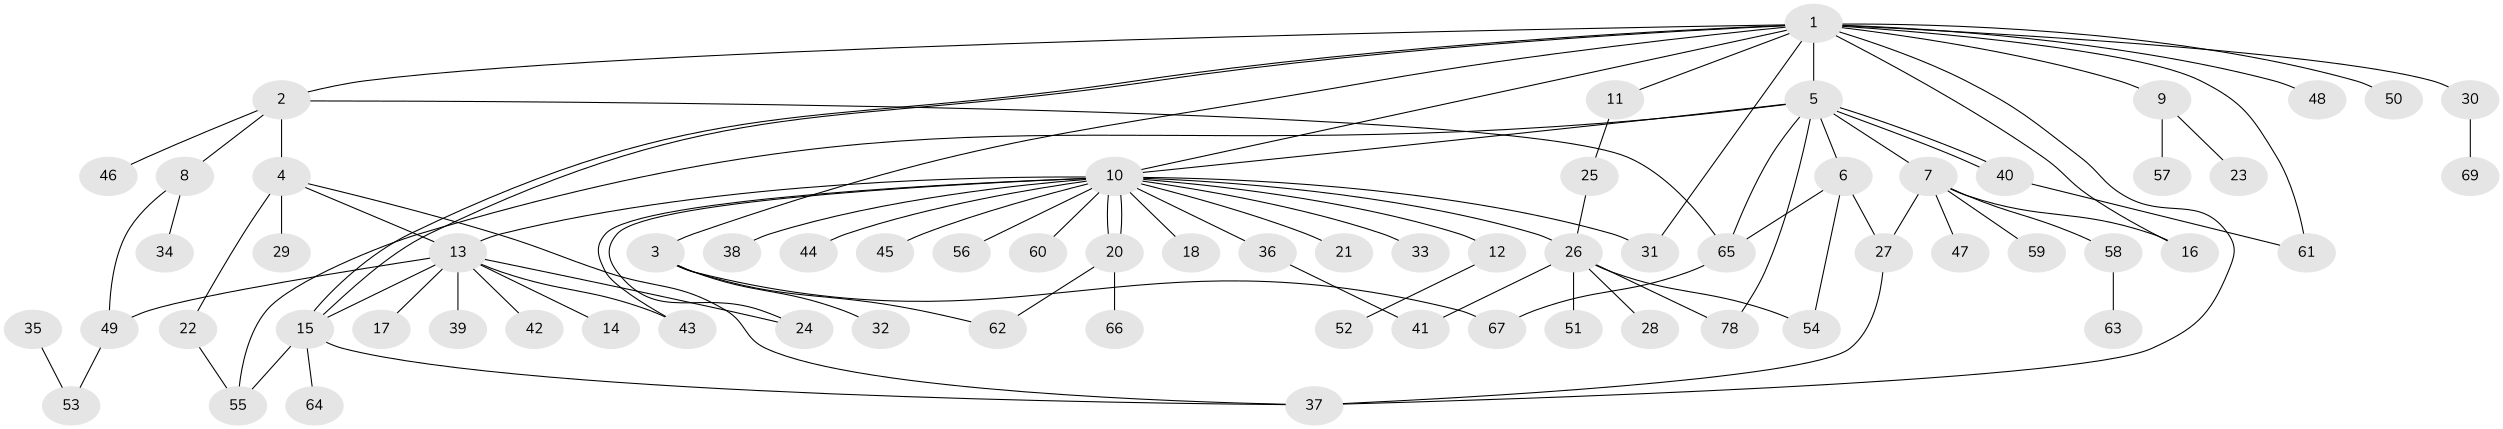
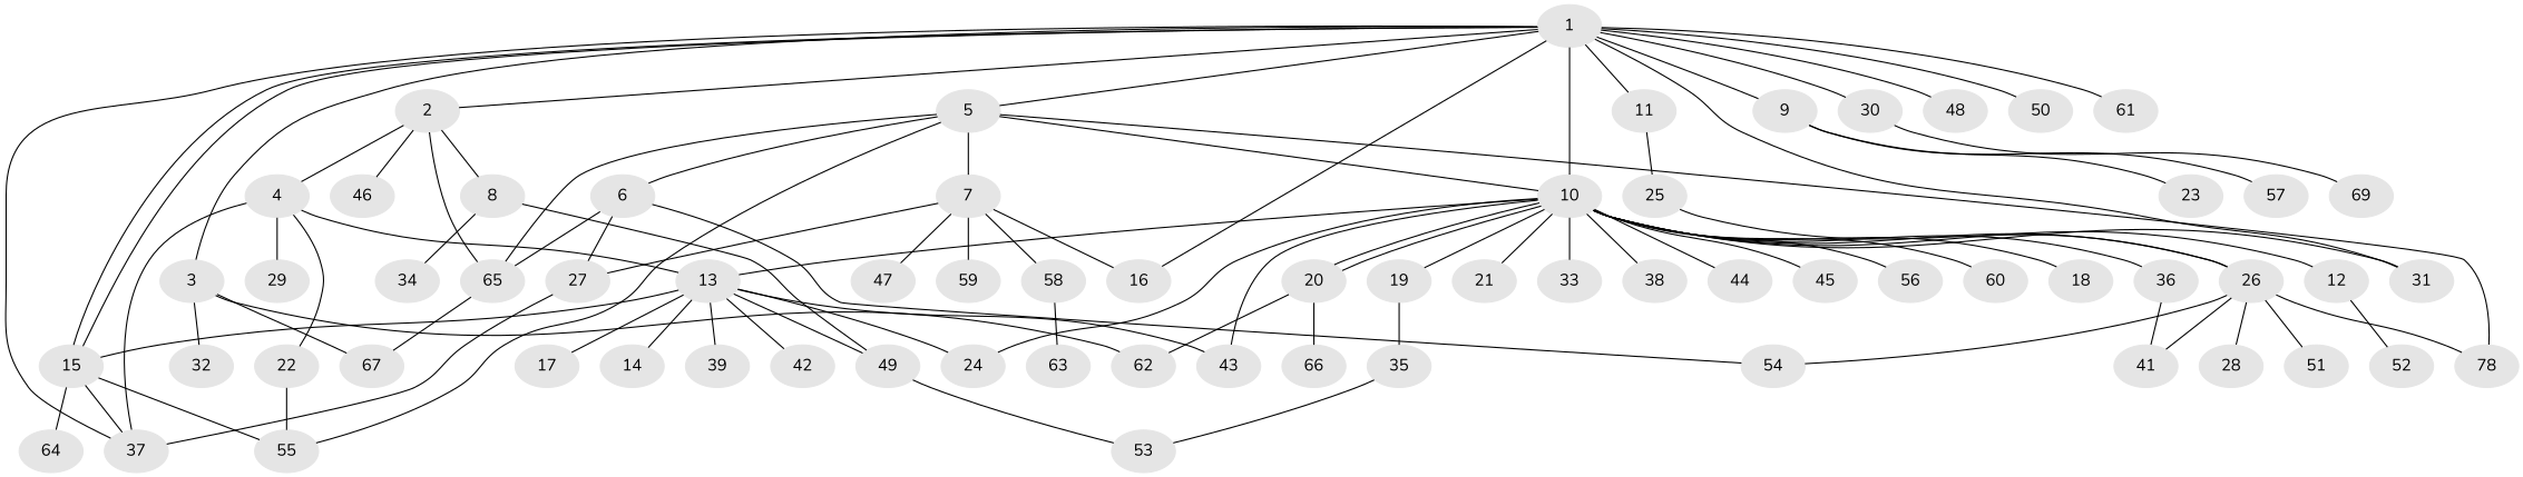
  graph {
    fontname=Nunito
    node [color=gray90 fontname=Nunito style=filled]
    edge [fontname=Nunito]
    1
    2
    3
    5
    9
    10
    11
    15
    16
    30
    31
    37
    48
    50
    61
    4
    8
    46
    65
    32
    62
    67
    6
    7
-   40
    55
    n27 [label=78]
    23
    57
    13
    18
    12
+   19
    20
    21
    24
    26
    33
    36
    38
    43
    44
    45
    56
    60
    25
    64
    69
    22
    29
    34
    49
    14
    17
    39
    42
    27
    54
    47
    58
    59
    63
    53
    52
    35
    66
    28
    41
    51
    1 -- 2
    1 -- 3
    1 -- 5
    1 -- 9
    1 -- 10
    1 -- 11
    1 -- 15
    1 -- 15
    1 -- 16
    1 -- 30
    1 -- 31
    1 -- 37
    1 -- 48
    1 -- 50
    1 -- 61
    2 -- 4
    2 -- 8
    2 -- 46
    2 -- 65
    3 -- 32
    3 -- 62
    3 -- 67
    5 -- 10
    5 -- 65
    5 -- 6
    5 -- 7
-   5 -- 40
-   5 -- 40
    5 -- 55
    5 -- n27
    9 -- 23
    9 -- 57
    10 -- 31
    10 -- 13
    10 -- 18
    10 -- 12
+   10 -- 19
    10 -- 20
    10 -- 20
    10 -- 21
    10 -- 24
    10 -- 26
    10 -- 33
    10 -- 36
    10 -- 38
    10 -- 43
    10 -- 44
    10 -- 45
    10 -- 56
    10 -- 60
    11 -- 25
    15 -- 37
    15 -- 55
    15 -- 64
    30 -- 69
    4 -- 37
    4 -- 13
    4 -- 22
    4 -- 29
    8 -- 34
    8 -- 49
    65 -- 67
    6 -- 65
    6 -- 27
    6 -- 54
    7 -- 16
    7 -- 27
    7 -- 47
    7 -- 58
    7 -- 59
-   40 -- 61
    13 -- 15
    13 -- 24
    13 -- 43
    13 -- 49
    13 -- 14
    13 -- 17
    13 -- 39
    13 -- 42
    12 -- 52
+   19 -- 35
    20 -- 62
    20 -- 66
    26 -- n27
    26 -- 54
    26 -- 28
    26 -- 41
    26 -- 51
    36 -- 41
    25 -- 26
    22 -- 55
    49 -- 53
    27 -- 37
    58 -- 63
    35 -- 53
  }
